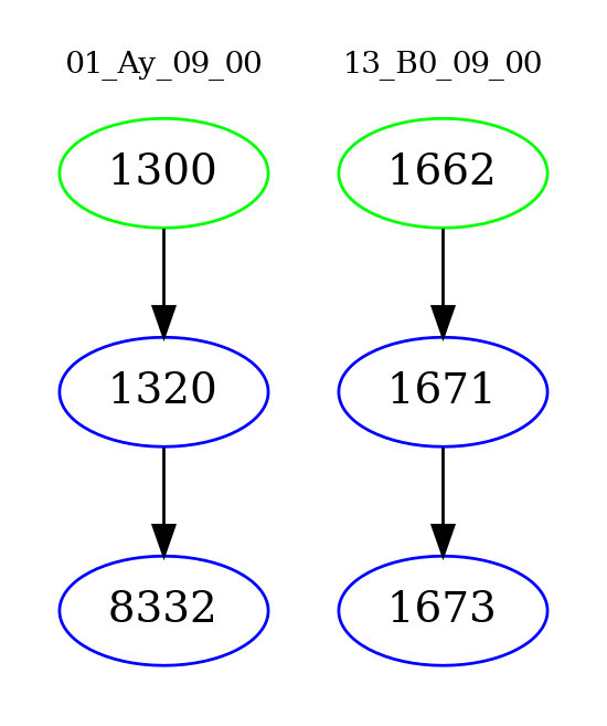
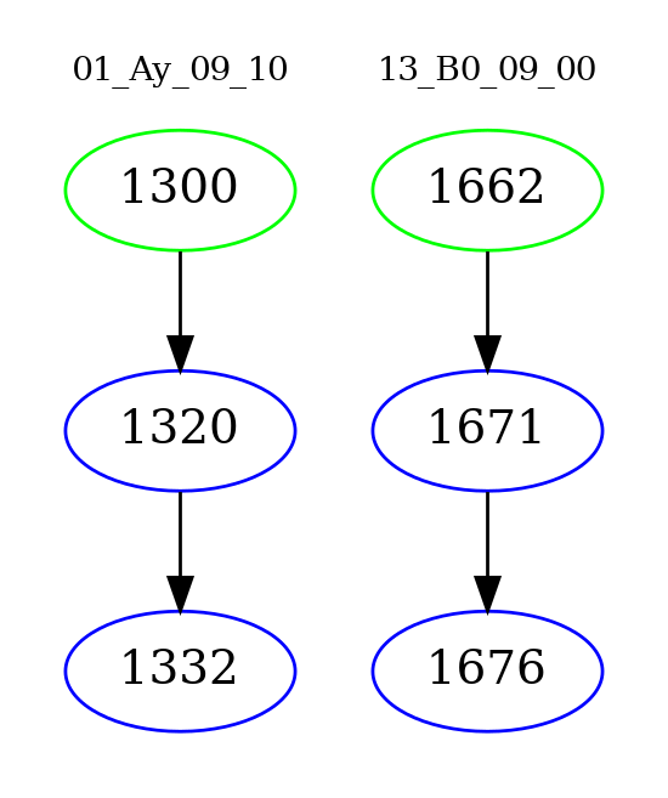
  digraph {
    node [color=blue]
    edge [color=black]
    n1 [label=1320]
    n2 [color=green label=1300]
-   n3 [label=8332]
+   n3 [label=1332]
    n4 [label=1671]
    n5 [color=green label=1662]
-   n6 [label=1673]
+   n6 [label=1676]
    subgraph cluster_1 {
      color=white
      fontsize=10
-     label="01_Ay_09_00"
+     label="01_Ay_09_10"
      n1
      n2
      n3
    }
    subgraph cluster_2 {
      color=white
      fontsize=10
      label="13_B0_09_00"
      n4
      n5
      n6
    }
    n1 -> n3
    n2 -> n1
    n4 -> n6
    n5 -> n4
  }
